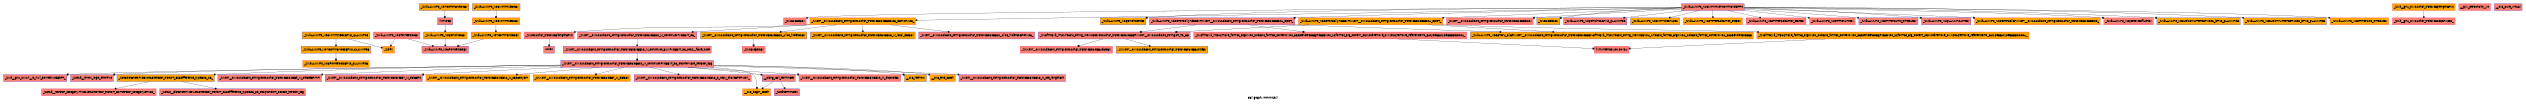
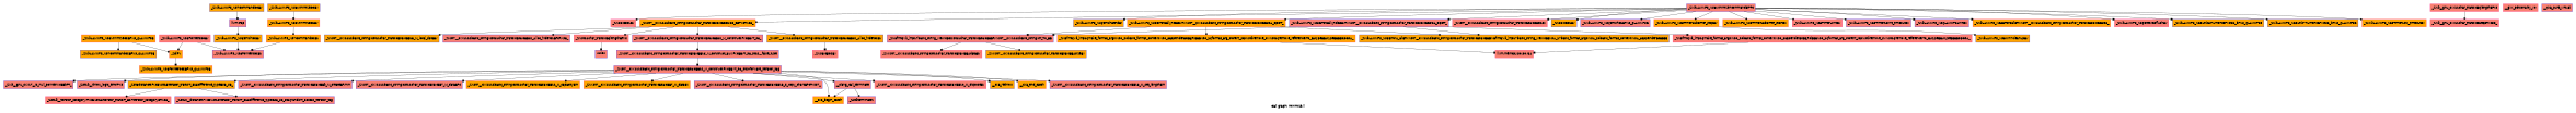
  digraph {
    fontname="DejaVu Sans"
    label="Call graph: minimize.ll"
    node [color=blue fillcolor=salmon fontname="DejaVu Sans" shape=record style=filled]
    edge [arrowhead=dot fontname="DejaVu Sans"]
-   n1 [fillcolor=orange label="{_ZN9LAMMPS_NS8MinimizeC2EPNS_6LAMMPSE}"]
+   n1 [color=deeppink fillcolor=orange label="{_ZN9LAMMPS_NS8MinimizeC2EPNS_6LAMMPSE}"]
    n2 [fillcolor=orange label="{_ZN9LAMMPS_NS7CommandC2EPNS_6LAMMPSE}"]
    n3 [color=deeppink fillcolor=orange label="{_ZdlPv}"]
    n4 [color=deeppink fillcolor=orange label="{_ZN9LAMMPS_NS8PointersC2EPNS_6LAMMPSE}"]
    n5 [label="{_ZN9LAMMPS_NS8Minimize7commandEiPPc}"]
    n6 [color=deeppink label="{_ZNSaIcEC1Ev}"]
    n7 [color=deeppink fillcolor=orange label="{_ZNSt7__cxx1112basic_stringIcSt11char_traitsIcESaIcEEC2IS3_EEPKcRKS3_}"]
    n8 [fillcolor=orange label="{_ZN9LAMMPS_NS6Finish3endEi}"]
    n9 [color=deeppink fillcolor=orange label="{_ZN9LAMMPS_NS5Error3allIJRiEEEvRKNSt7__cxx1112basic_stringIcSt11char_traitsIcESaIcEEEiSA_DpOT_}"]
    n10 [color=deeppink label="{_ZNSt7__cxx1112basic_stringIcSt11char_traitsIcESaIcEED1Ev}"]
    n11 [fillcolor=orange label="{_ZNSaIcED1Ev}"]
    n12 [label="{_ZN9LAMMPS_NS6FinishC1EPNS_6LAMMPSE}"]
    n13 [fillcolor=orange label="{_ZN9LAMMPS_NS3Min7cleanupEv}"]
    n14 [color=deeppink fillcolor=orange label="{_ZN9LAMMPS_NS5Timer12barrier_stopEv}"]
-   n15 [color=deeppink label="{_ZN9LAMMPS_NS5Timer13barrier_startEv}"]
+   n15 [color=deeppink fillcolor=orange label="{_ZN9LAMMPS_NS5Timer13barrier_startEv}"]
    n16 [color=deeppink label="{_ZN9LAMMPS_NS5Timer4initEv}"]
    n17 [label="{_ZN9LAMMPS_NS5Timer12init_timeoutEv}"]
    n18 [label="{_ZN9LAMMPS_NS6LAMMPS4initEv}"]
    n19 [color=deeppink fillcolor=orange label="{_ZN9LAMMPS_NS5Error3allERKNSt7__cxx1112basic_stringIcSt11char_traitsIcESaIcEEEiS8_}"]
    n20 [color=deeppink label="{_ZN9LAMMPS_NS6CiteMe5flushEv}"]
    n21 [label="{_ZN9LAMMPS_NS5Error3allIJRdEEEvRKNSt7__cxx1112basic_stringIcSt11char_traitsIcESaIcEEEiSA_DpOT_}"]
    n22 [fillcolor=orange label="{_ZN9LAMMPS_NS5utils8inumericEPKciS2_bPNS_6LAMMPSE}"]
    n23 [fillcolor=orange label="{_ZN9LAMMPS_NS5utils7numericEPKciS2_bPNS_6LAMMPSE}"]
    n24 [color=deeppink fillcolor=orange label="{_ZNK9LAMMPS_NS5Timer10is_timeoutEv}"]
    n25 [fillcolor=orange label="{_ZNSt7__cxx1112basic_stringIcSt11char_traitsIcESaIcEE13_M_local_dataEv}"]
    n26 [label="{_ZNSt7__cxx1112basic_stringIcSt11char_traitsIcESaIcEE12_Alloc_hiderC1EPcRKS3_}"]
    n27 [color=deeppink label="{_ZNSt11char_traitsIcE6lengthEPKc}"]
    n28 [label="{_ZNSt7__cxx1112basic_stringIcSt11char_traitsIcESaIcEE12_M_constructIPKcEEvT_S8_}"]
    n29 [fillcolor=orange label="{_ZNSt7__cxx1112basic_stringIcSt11char_traitsIcESaIcEE12_Alloc_hiderD2Ev}"]
    n30 [fillcolor=orange label="{_ZN9LAMMPS_NS6FinishD2Ev}"]
    n31 [label="{_ZN9LAMMPS_NS8PointersD2Ev}"]
    n32 [label="{_ZN3fmt6v9_lmp17basic_string_viewIcEC2ISt11char_traitsIcESaIcEEERKNSt7__cxx1112basic_stringIcT_T0_EE}"]
    n33 [color=deeppink fillcolor=orange label="{_ZN3fmt6v9_lmp16make_format_argsINS0_20basic_format_contextINS0_8appenderEcEEJRiEEENS0_16format_arg_storeIT_JDpNSt9remove_cvINSt16remove_referenceIT0_E4typeEE4typeEEEEDpOSA_}"]
    n34 [fillcolor=orange label="{_ZN9LAMMPS_NS5Error4_allERKNSt7__cxx1112basic_stringIcSt11char_traitsIcESaIcEEEiN3fmt6v9_lmp17basic_string_viewIcEENSA_17basic_format_argsINSA_20basic_format_contextINSA_8appenderEcEEEE}"]
    n35 [color=deeppink label="{_ZN3fmt6v9_lmp16make_format_argsINS0_20basic_format_contextINS0_8appenderEcEEJRdEEENS0_16format_arg_storeIT_JDpNSt9remove_cvINSt16remove_referenceIT0_E4typeEE4typeEEEEDpOSA_}"]
    n36 [label="{strlen}"]
    n37 [label="{_ZNSt7__cxx1112basic_stringIcSt11char_traitsIcESaIcEE16_M_construct_auxIPKcEEvT_S8_St12__false_type}"]
    n38 [color=deeppink label="{_ZNSaIcED2Ev}"]
    n39 [color=deeppink label="{_ZNKSt7__cxx1112basic_stringIcSt11char_traitsIcESaIcEE4dataEv}"]
    n40 [fillcolor=orange label="{_ZNKSt7__cxx1112basic_stringIcSt11char_traitsIcESaIcEE4sizeEv}"]
    n41 [color=deeppink label="{llvm.memcpy.p0.p0.i64}"]
    n42 [color=deeppink fillcolor=orange label="{_ZN9LAMMPS_NS7CommandD2Ev}"]
-   n43 [color=deeppink fillcolor=orange label="{_ZN9__gnu_cxx11char_traitsIcE6lengthEPKc}"]
+   n43 [color=deeppink label="{_ZN9__gnu_cxx11char_traitsIcE6lengthEPKc}"]
    n44 [color=deeppink label="{_ZN9__gnu_cxx11char_traitsIcE2eqERKcS3_}"]
    n45 [label="{_ZNSt7__cxx1112basic_stringIcSt11char_traitsIcESaIcEE12_M_constructIPKcEEvT_S8_St20forward_iterator_tag}"]
    n46 [color=deeppink label="{__gxx_personality_v0}"]
    n47 [color=deeppink fillcolor=orange label="{_ZN9LAMMPS_NS8MinimizeD2Ev}"]
    n48 [fillcolor=orange label="{_ZN9LAMMPS_NS8MinimizeD0Ev}"]
    n49 [fillcolor=orange label="{_ZN9LAMMPS_NS7CommandD0Ev}"]
    n50 [label="{llvm.trap}"]
    n51 [label="{__cxa_pure_virtual}"]
    n52 [color=deeppink label="{_ZN9LAMMPS_NS8PointersD0Ev}"]
    n53 [label="{_ZN9__gnu_cxx17__is_null_pointerIKcEEbPT_}"]
    n54 [label="{_ZSt19__throw_logic_errorPKc}"]
    n55 [fillcolor=orange label="{_ZSt8distanceIPKcENSt15iterator_traitsIT_E15difference_typeES3_S3_}"]
    n56 [label="{_ZNSt7__cxx1112basic_stringIcSt11char_traitsIcESaIcEE9_M_createERmm}"]
    n57 [label="{_ZNSt7__cxx1112basic_stringIcSt11char_traitsIcESaIcEE7_M_dataEPc}"]
    n58 [color=deeppink fillcolor=orange label="{_ZNSt7__cxx1112basic_stringIcSt11char_traitsIcESaIcEE11_M_capacityEm}"]
    n59 [color=deeppink fillcolor=orange label="{_ZNKSt7__cxx1112basic_stringIcSt11char_traitsIcESaIcEE7_M_dataEv}"]
    n60 [label="{_ZNSt7__cxx1112basic_stringIcSt11char_traitsIcESaIcEE13_S_copy_charsEPcPKcS7_}"]
    n61 [color=deeppink fillcolor=orange label="{__cxa_begin_catch}"]
    n62 [color=deeppink label="{_ZNSt7__cxx1112basic_stringIcSt11char_traitsIcESaIcEE10_M_disposeEv}"]
    n63 [fillcolor=orange label="{__cxa_rethrow}"]
    n64 [color=deeppink fillcolor=orange label="{__cxa_end_catch}"]
    n65 [label="{_ZNSt7__cxx1112basic_stringIcSt11char_traitsIcESaIcEE13_M_set_lengthEm}"]
    n66 [label="{__clang_call_terminate}"]
    n67 [color=deeppink label="{_ZSt19__iterator_categoryIPKcENSt15iterator_traitsIT_E17iterator_categoryERKS3_}"]
    n68 [label="{_ZSt10__distanceIPKcENSt15iterator_traitsIT_E15difference_typeES3_S3_St26random_access_iterator_tag}"]
    n69 [label="{_ZSt9terminatev}"]
    n1 -> n2
    n1 -> n3
-   n2 -> n4 [arrowhead=box]
+   n3 -> n4 [arrowhead=box]
    n5 -> n6
    n5 -> n7
    n5 -> n8 [arrowhead=box]
    n5 -> n9
    n5 -> n10 [arrowhead=box]
    n5 -> n11 [arrowhead=box]
    n5 -> n12
-   n5 -> n13
+   n14 -> n13
    n5 -> n14
    n5 -> n15
    n5 -> n16
    n5 -> n17
    n5 -> n18 [arrowhead=box]
    n5 -> n19 [arrowhead=box]
    n5 -> n20 [arrowhead=box]
    n5 -> n21 [arrowhead=box]
    n5 -> n22 [arrowhead=box]
    n5 -> n23
    n5 -> n24
    n7 -> n25
    n7 -> n26
    n7 -> n27
    n7 -> n28
    n7 -> n29
    n9 -> n32 [arrowhead=box]
    n9 -> n33
    n9 -> n34
    n21 -> n32 [arrowhead=box]
    n21 -> n34
    n21 -> n35 [arrowhead=box]
    n27 -> n36 [arrowhead=box]
    n28 -> n37
    n29 -> n38 [arrowhead=box]
    n30 -> n31
    n32 -> n39 [arrowhead=box]
    n32 -> n40
    n33 -> n41 [arrowhead=box]
    n35 -> n41 [arrowhead=box]
    n37 -> n45 [arrowhead=box]
    n42 -> n31 [arrowhead=box]
    n43 -> n44
    n45 -> n53 [arrowhead=box]
    n45 -> n54 [arrowhead=box]
    n45 -> n55
    n45 -> n56
    n45 -> n57 [arrowhead=box]
    n45 -> n58
    n45 -> n59 [arrowhead=box]
    n45 -> n60
    n45 -> n61 [arrowhead=box]
    n45 -> n62 [arrowhead=box]
    n45 -> n63 [arrowhead=box]
    n45 -> n64
    n45 -> n65
    n45 -> n66
    n47 -> n42
    n48 -> n47 [arrowhead=box]
    n49 -> n50 [arrowhead=box]
    n50 -> n30
    n52 -> n3
    n52 -> n31
    n55 -> n67
    n55 -> n68
    n66 -> n61
    n66 -> n69
  }
